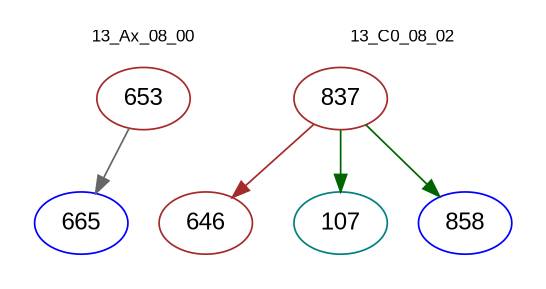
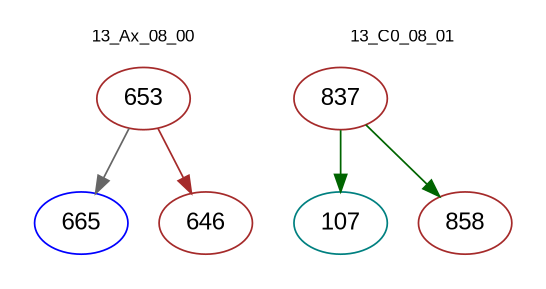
  digraph {
    fontname="Liberation Sans"
    node [color=brown fontname="Liberation Sans"]
    edge [color=darkgreen fontname="Liberation Sans"]
    n1 [label=653]
    n2 [label=646]
    n3 [color=blue label=665]
    n4 [label=837]
    n5 [color=teal label=107]
-   n6 [color=blue label=858]
+   n6 [label=858]
    subgraph cluster_1 {
      color=white
      fontsize=10
      label="13_Ax_08_00"
      n1
      n2
      n3
    }
    subgraph cluster_2 {
      color=white
      fontsize=10
-     label="13_C0_08_02"
+     label="13_C0_08_01"
      n4
      n5
      n6
    }
-   n4 -> n2 [color=brown]
+   n1 -> n2 [color=brown]
    n1 -> n3 [color=gray40]
    n4 -> n5
    n4 -> n6
  }
